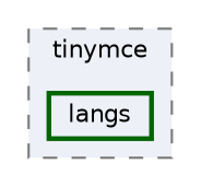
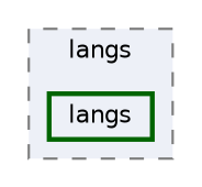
  digraph {
    compound=true
    n1 [color=darkgreen fillcolor="#edf0f7" fontname=Helvetica fontsize=10 height=0.2 label=langs shape=box style="filled,bold" width=0.4]
    subgraph cluster_1 {
      bgcolor="#edf0f7"
      fontname=Helvetica
      fontsize=10
-     label=tinymce
+     label=langs
      pencolor=grey50
      style="filled,dashed"
      n1
    }
  }
